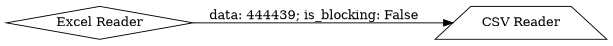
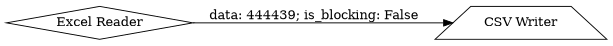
  digraph {
    rankdir=LR
-   n1 [label="CSV Reader" shape=trapezium]
+   n1 [label="CSV Writer" shape=trapezium]
    n2 [label="Excel Reader" shape=diamond]
    n2 -> n1 [label="data: 444439; is_blocking: False"]
  }
